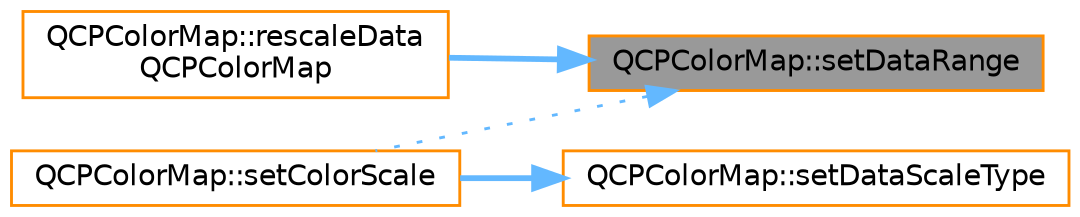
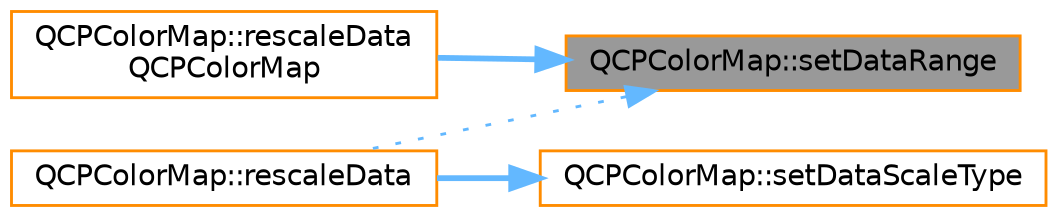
  digraph {
    rankdir=RL
    node [color=darkorange fillcolor=white fontname=Helvetica fontsize=10 shape=box style=filled]
    edge [color=steelblue1 dir=back fontname=Helvetica fontsize=10 labelfontname=Helvetica labelfontsize=10 style=bold]
    n1 [fillcolor=grey60 fontcolor=black height=0.2 label="QCPColorMap::setDataRange" width=0.4]
    n2 [height=0.2 label="QCPColorMap::rescaleData\lQCPColorMap" width=0.4]
-   n3 [height=0.2 label="QCPColorMap::setColorScale" width=0.4]
+   n3 [height=0.2 label="QCPColorMap::rescaleData" width=0.4]
    n4 [height=0.2 label="QCPColorMap::setDataScaleType" width=0.4]
    n1 -> n2
    n1 -> n3 [style=dotted]
    n4 -> n3
  }
